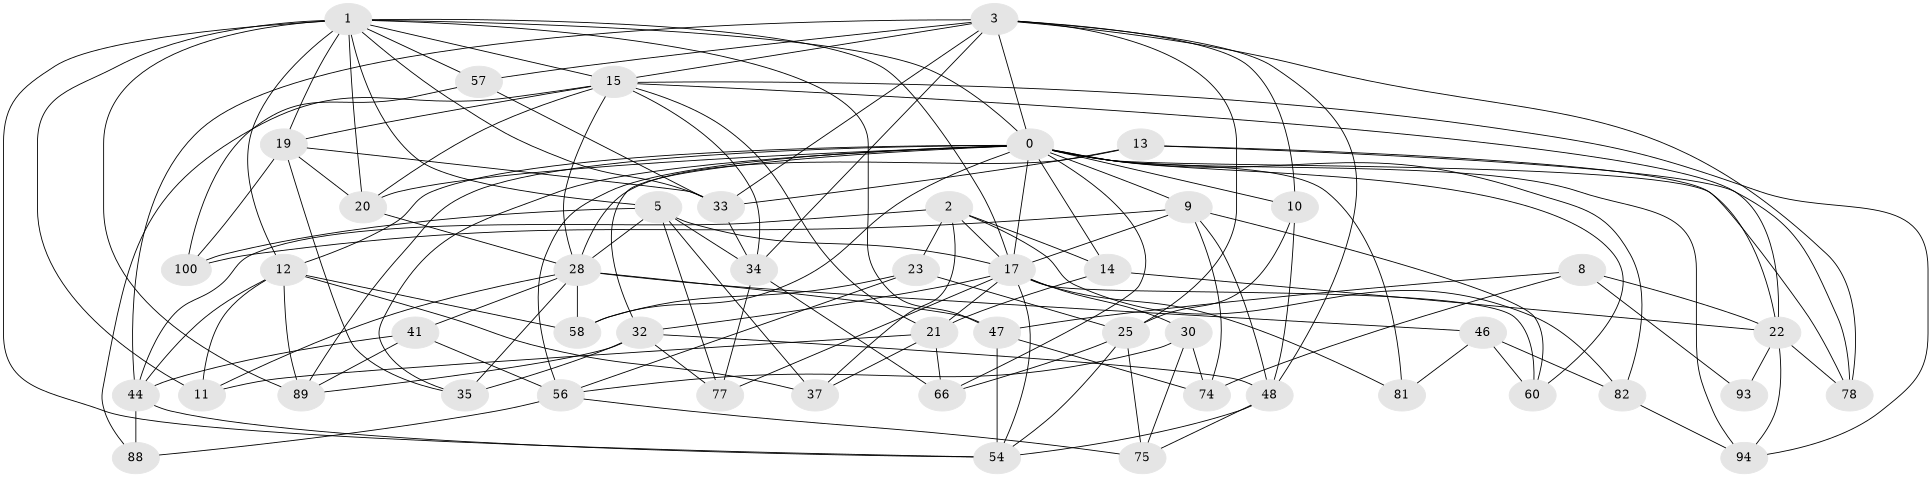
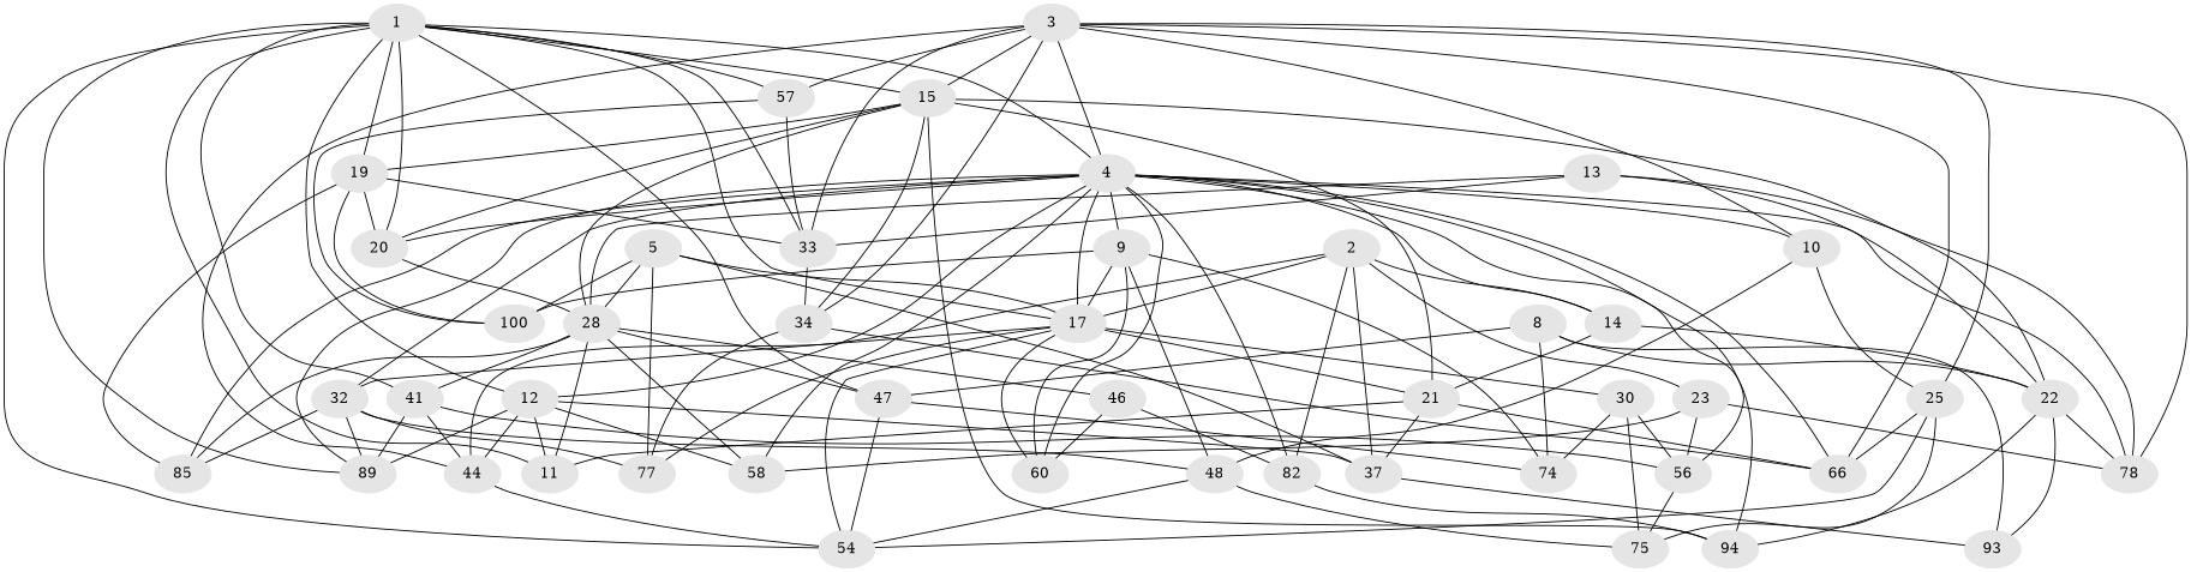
  graph {
    node [color=gray90 style=filled]
    1 [super="+16+6"]
-   4 [super="+50+59+11" label=0]
+   4 [super="+50+59+11"]
    5 [super="+42"]
    12 [super="+55+61"]
    15 [super="+43+76"]
    17 [super="+62+24"]
    19 [super="+65"]
    20 [super="+29"]
    n9 [label=57]
    33 [super="+67"]
    47 [super="+91"]
    54 [super="+57+79"]
    n13 [label=11]
    89 [super="+98"]
    14
    82
    10
    78
    9 [super="+36"]
    n20 [label=32 super="+32"]
-   35
+   35 [label=85]
    56 [super="+101"]
    58
    60
    66
-   81
    n27 [label=94]
    37 [super="+95"]
    34 [super="+102"]
    28 [super="+51+86"]
    77
    100
    44 [super="+96"]
    22 [super="+52"]
    21 [super="+45"]
-   88
    30
    74
    2 [super="+38"]
    23
    25 [super="+26"]
    93
    3 [super="+53"]
    48 [super="+90"]
    75
    41
    46
    8
    13
    1 -- 4
-   1 -- 5
+   1 -- 41
    1 -- 12
    1 -- 15
    1 -- 17
    1 -- 19
    1 -- 20
    1 -- n9
    1 -- 33
    1 -- 47
    1 -- 54 [weight=2]
    1 -- n13
    1 -- 89
    4 -- 12
    4 -- 17
    4 -- 20
    4 -- 89
    4 -- 14
    4 -- 82
    4 -- 10
    4 -- 78
    4 -- 9
    4 -- n20
    4 -- 35
    4 -- 56
    4 -- 58
    4 -- 60
    4 -- 66
-   4 -- 81
    4 -- n27
    5 -- 17
    5 -- 37
-   5 -- 34
    5 -- 28
    5 -- 77
    5 -- 100
    12 -- n13
    12 -- 89 [weight=2]
    12 -- 58
    12 -- 37
    12 -- 44
    15 -- 19
    15 -- 20
    15 -- n27
    15 -- 34
    15 -- 28
    15 -- 22
    15 -- 21
-   15 -- 88
    17 -- 54
    17 -- n20
    17 -- 60
-   17 -- 81
    17 -- 77
    17 -- 21
    17 -- 30
    19 -- 20
    19 -- 33
    19 -- 35
    19 -- 100
    20 -- 28
    n9 -- 33
    n9 -- 100
    33 -- 34
    47 -- 54 [weight=2]
    47 -- 74
    14 -- 22
    14 -- 21
    82 -- n27
    10 -- 25
    10 -- 48
    9 -- 17
    9 -- 60
    9 -- 100
    9 -- 74
    9 -- 48
    n20 -- 89
    n20 -- 35
    n20 -- 77
    n20 -- 48
-   56 -- 88
    56 -- 75
+   37 -- 93
    34 -- 66
    34 -- 77
    28 -- 47
    28 -- n13
    28 -- 35
    28 -- 58
    28 -- 41
    28 -- 46
    44 -- 54
-   44 -- 88
    22 -- 78
    22 -- n27
    22 -- 93
    21 -- n13
    21 -- 66
    21 -- 37
    30 -- 56
    30 -- 74
    30 -- 75
    2 -- 17
    2 -- 14
    2 -- 82
    2 -- 37
    2 -- 44
    2 -- 23
    23 -- 56
    23 -- 58
-   23 -- 25
+   23 -- 78
    25 -- 54
    25 -- 66
    25 -- 75
    3 -- 4
    3 -- 15
    3 -- n9
    3 -- 33
    3 -- 10
    3 -- 78
    3 -- 34
    3 -- 44
    3 -- 25
-   3 -- 48
+   3 -- 66
    48 -- 54
    48 -- 75
    41 -- 89
    41 -- 56
    41 -- 44
    46 -- 82
    46 -- 60
-   46 -- 81
    8 -- 47
    8 -- 22
    8 -- 74
    8 -- 93
    13 -- 33
    13 -- 78
    13 -- 28
    13 -- 22
  }
